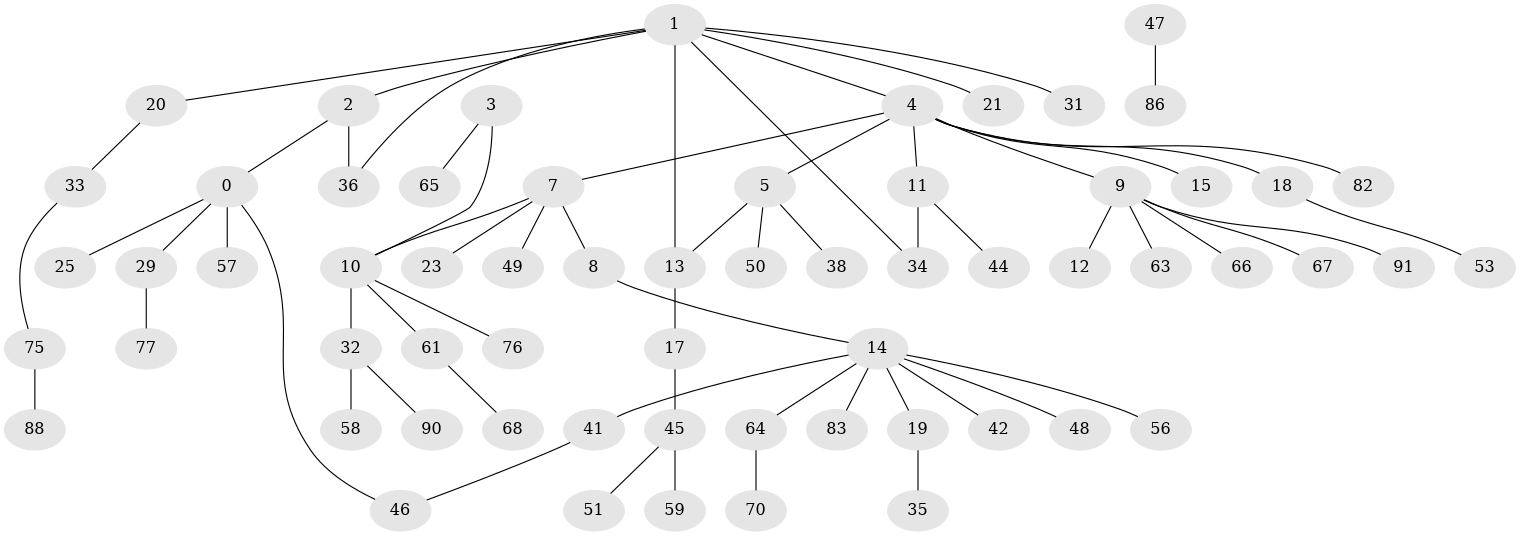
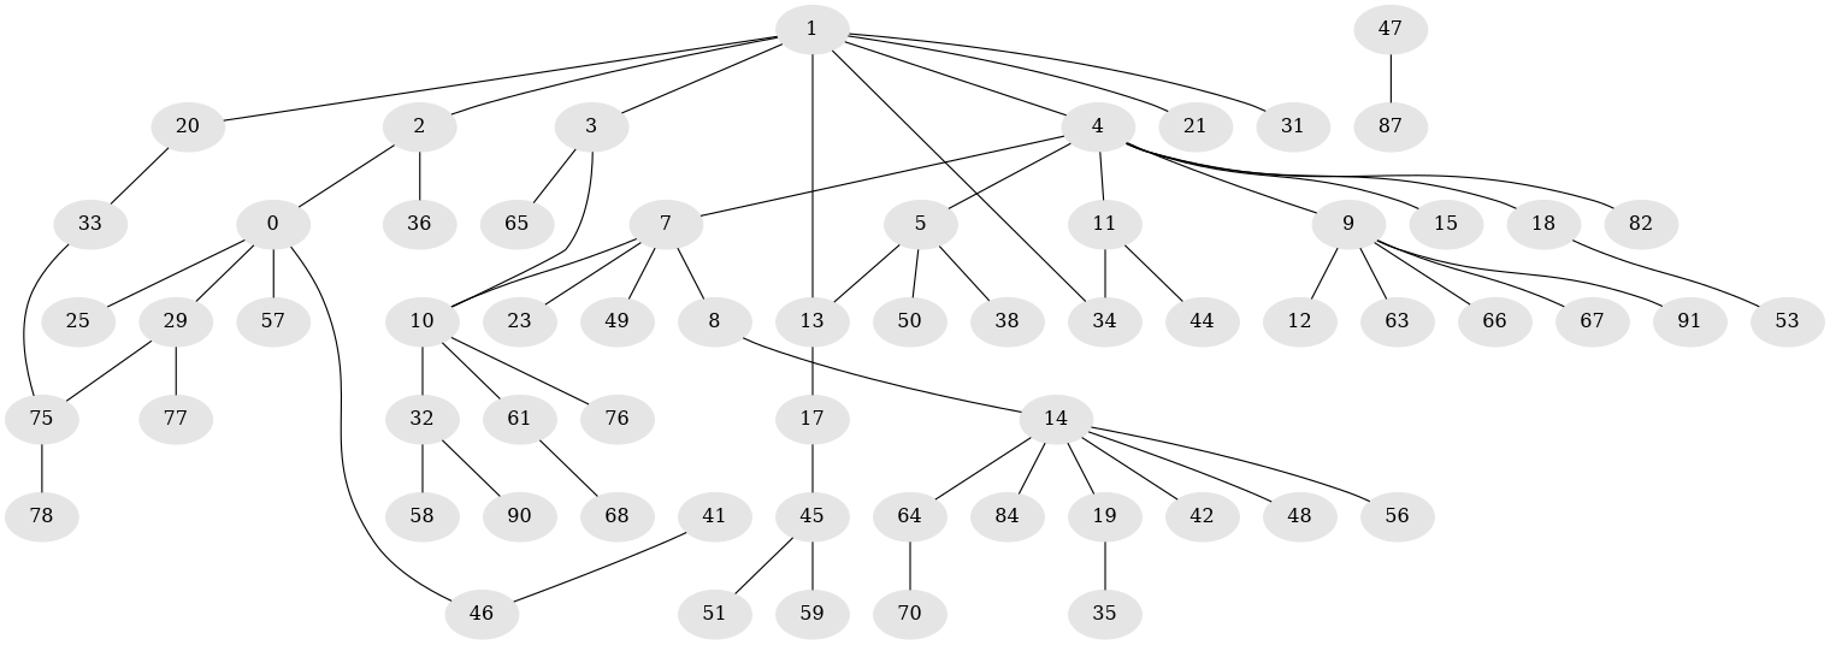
  graph {
    node [color=gray90 style=filled]
    1
    2
    3 [super="+26"]
    4 [super="+39"]
    13 [super="+72"]
    20
    21 [super="+89"]
    31 [super="+92"]
    34 [super="+37"]
    n10 [label=0 super="+27"]
    36 [super="+46"]
    10 [super="+30"]
    65 [super="+87"]
    5 [super="+28"]
    7 [super="+24"]
    9 [super="+60"]
    11 [super="+83"]
    15
    18
    82
    17
    33 [super="+81"]
    25
    29 [super="+55"]
    n25 [label=46]
    57
    32 [super="+40"]
    61 [super="+85"]
    76
    38
    50 [super="+79"]
    8 [super="+54"]
    23
    49
    12
    63
    66 [super="+70"]
    67
    91
    44
    53
    75 [super="+78"]
    77
    14 [super="+16"]
    19
    41
    42
    48
    56
    64 [super="+69"]
-   84 [label=83]
+   84
    58 [super="+80"]
    90
    68
    45 [super="+62"]
    35 [super="+52"]
    n57 [label=70]
    51
    59 [super="+74"]
    47 [super="+73"]
-   86
-   88
+   86 [label=87]
+   88 [label=78]
    1 -- 2
-   1 -- 36
+   1 -- 3
    1 -- 4
    1 -- 13
    1 -- 20
    1 -- 21
    1 -- 31
    1 -- 34
    2 -- n10
    2 -- 36
    3 -- 10
    3 -- 65
    4 -- 5
    4 -- 7
    4 -- 9
    4 -- 11
    4 -- 15
    4 -- 18
    4 -- 82
    13 -- 17
    20 -- 33
    n10 -- 25
    n10 -- 29
    n10 -- n25
    n10 -- 57
    10 -- 32
    10 -- 61
    10 -- 76
    5 -- 13
    5 -- 38
    5 -- 50
    7 -- 10
    7 -- 8
    7 -- 23
    7 -- 49
    9 -- 12
    9 -- 63
    9 -- 66
    9 -- 67
    9 -- 91
    11 -- 34
    11 -- 44
    18 -- 53
    17 -- 45
    33 -- 75
+   29 -- 75
    29 -- 77
    32 -- 58
    32 -- 90
    61 -- 68
    8 -- 14
    75 -- 88
    14 -- 19
-   14 -- 41
    14 -- 42
    14 -- 48
    14 -- 56
    14 -- 64
    14 -- 84
    19 -- 35
    41 -- n25
    64 -- n57
    45 -- 51
    45 -- 59
    47 -- 86
  }
